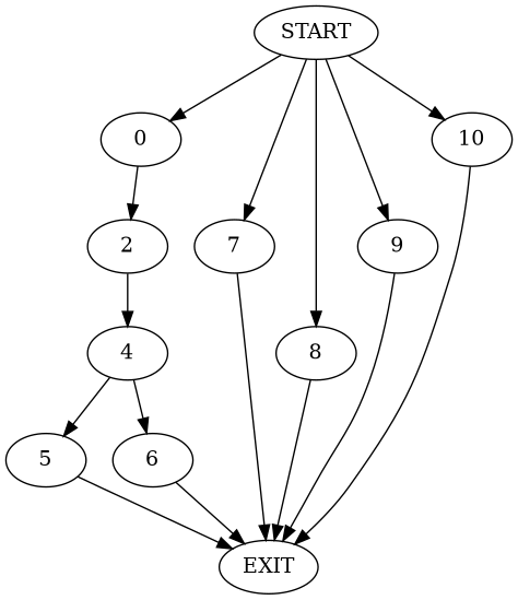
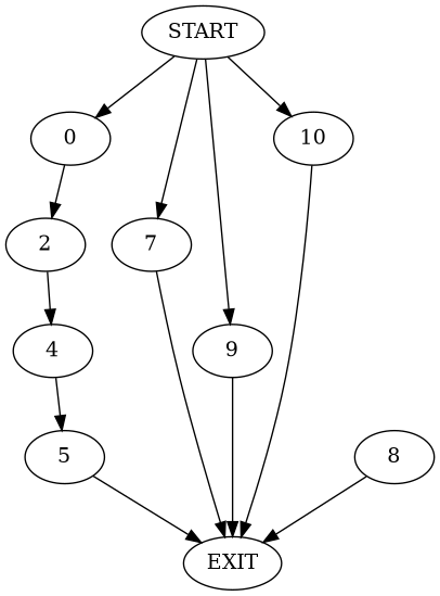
  digraph {
    n1 [label=START]
    n2 [label=0]
    7
    8
    9
    10
    2
    n8 [label=EXIT]
    4
    5
-   6
    n1 -> n2
    n1 -> 7
-   n1 -> 8
    n1 -> 9
    n1 -> 10
    n2 -> 2
    7 -> n8
    8 -> n8
    9 -> n8
    10 -> n8
    2 -> 4
    4 -> 5
-   4 -> 6
    5 -> n8
-   6 -> n8
  }
